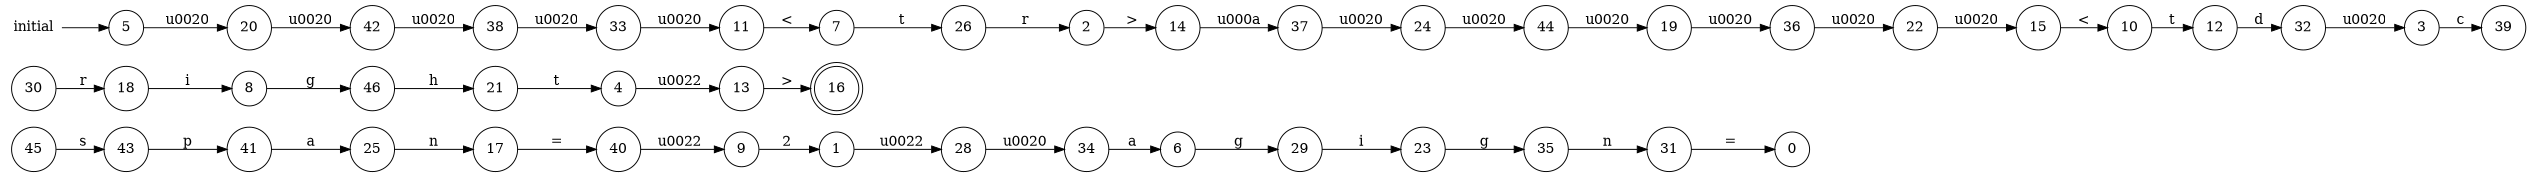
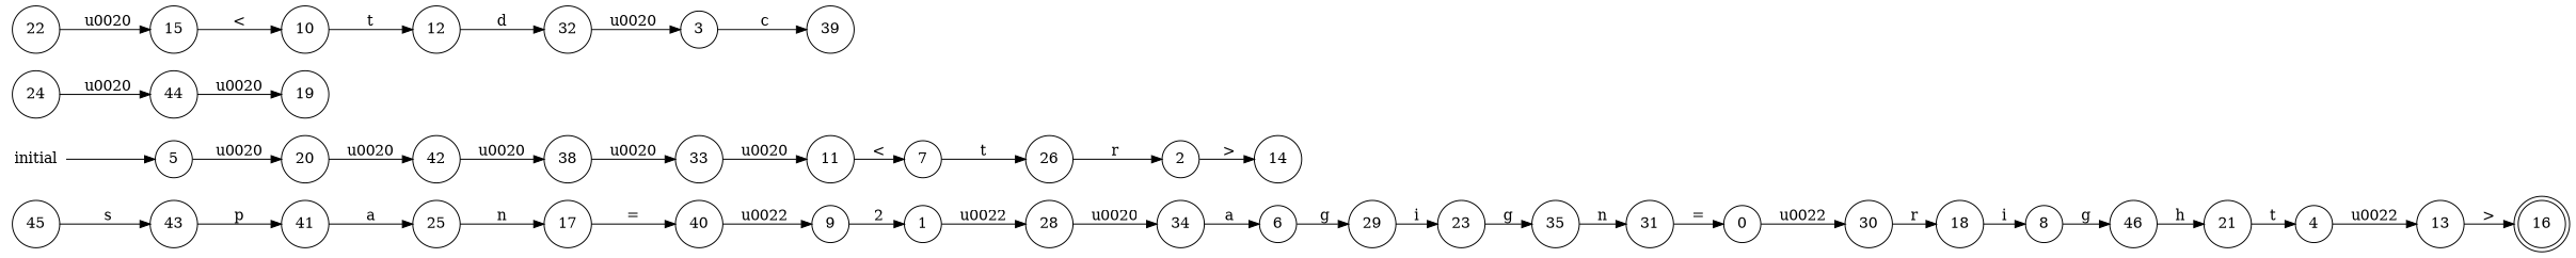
  digraph {
    rankdir=LR
    node [shape=circle]
    0
    30
    18
    8
    1
    28
    34
    6
    2
    14
-   37
    24
    3
    39
    4
    13
    16 [shape=doublecircle]
    5
    20
    42
    initial [shape=plaintext]
    38
    29
    23
    35
    7
    26
    46
    21
    9
    10
    12
    32
    11
    44
    15
    17
    40
    19
-   36
    22
    33
    31
    25
    45
    43
    41
+   0 -> 30 [label="\u0022"]
    30 -> 18 [label=r]
    18 -> 8 [label=i]
    8 -> 46 [label=g]
    1 -> 28 [label="\u0022"]
    28 -> 34 [label="\u0020"]
    34 -> 6 [label=a]
    6 -> 29 [label=g]
    2 -> 14 [label=">"]
-   14 -> 37 [label="\u000a"]
-   37 -> 24 [label="\u0020"]
    24 -> 44 [label="\u0020"]
    3 -> 39 [label=c]
    4 -> 13 [label="\u0022"]
    13 -> 16 [label=">"]
    5 -> 20 [label="\u0020"]
    20 -> 42 [label="\u0020"]
    42 -> 38 [label="\u0020"]
    initial -> 5
    38 -> 33 [label="\u0020"]
    29 -> 23 [label=i]
    23 -> 35 [label=g]
    35 -> 31 [label=n]
    7 -> 26 [label=t]
    26 -> 2 [label=r]
    46 -> 21 [label=h]
    21 -> 4 [label=t]
    9 -> 1 [label=2]
    10 -> 12 [label=t]
    12 -> 32 [label=d]
    32 -> 3 [label="\u0020"]
    11 -> 7 [label="<"]
    44 -> 19 [label="\u0020"]
    15 -> 10 [label="<"]
    17 -> 40 [label="="]
    40 -> 9 [label="\u0022"]
-   19 -> 36 [label="\u0020"]
-   36 -> 22 [label="\u0020"]
    22 -> 15 [label="\u0020"]
    33 -> 11 [label="\u0020"]
    31 -> 0 [label="="]
    25 -> 17 [label=n]
    45 -> 43 [label=s]
    43 -> 41 [label=p]
    41 -> 25 [label=a]
  }
